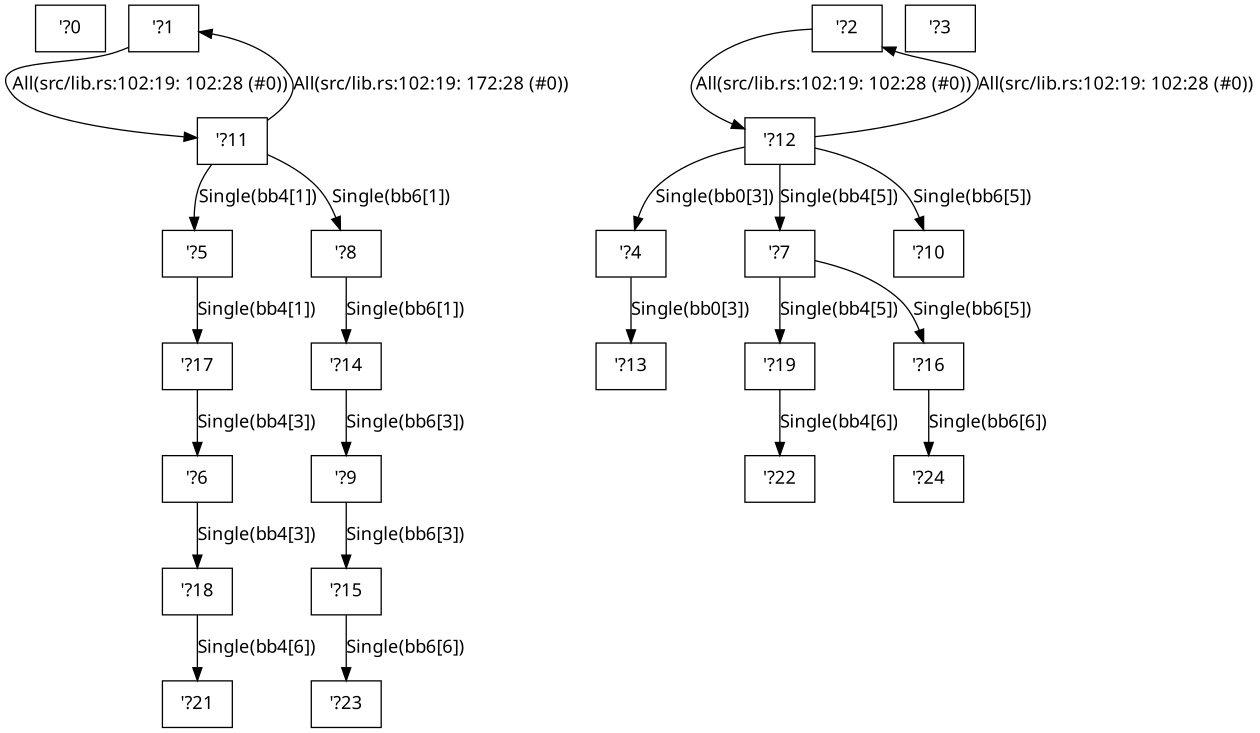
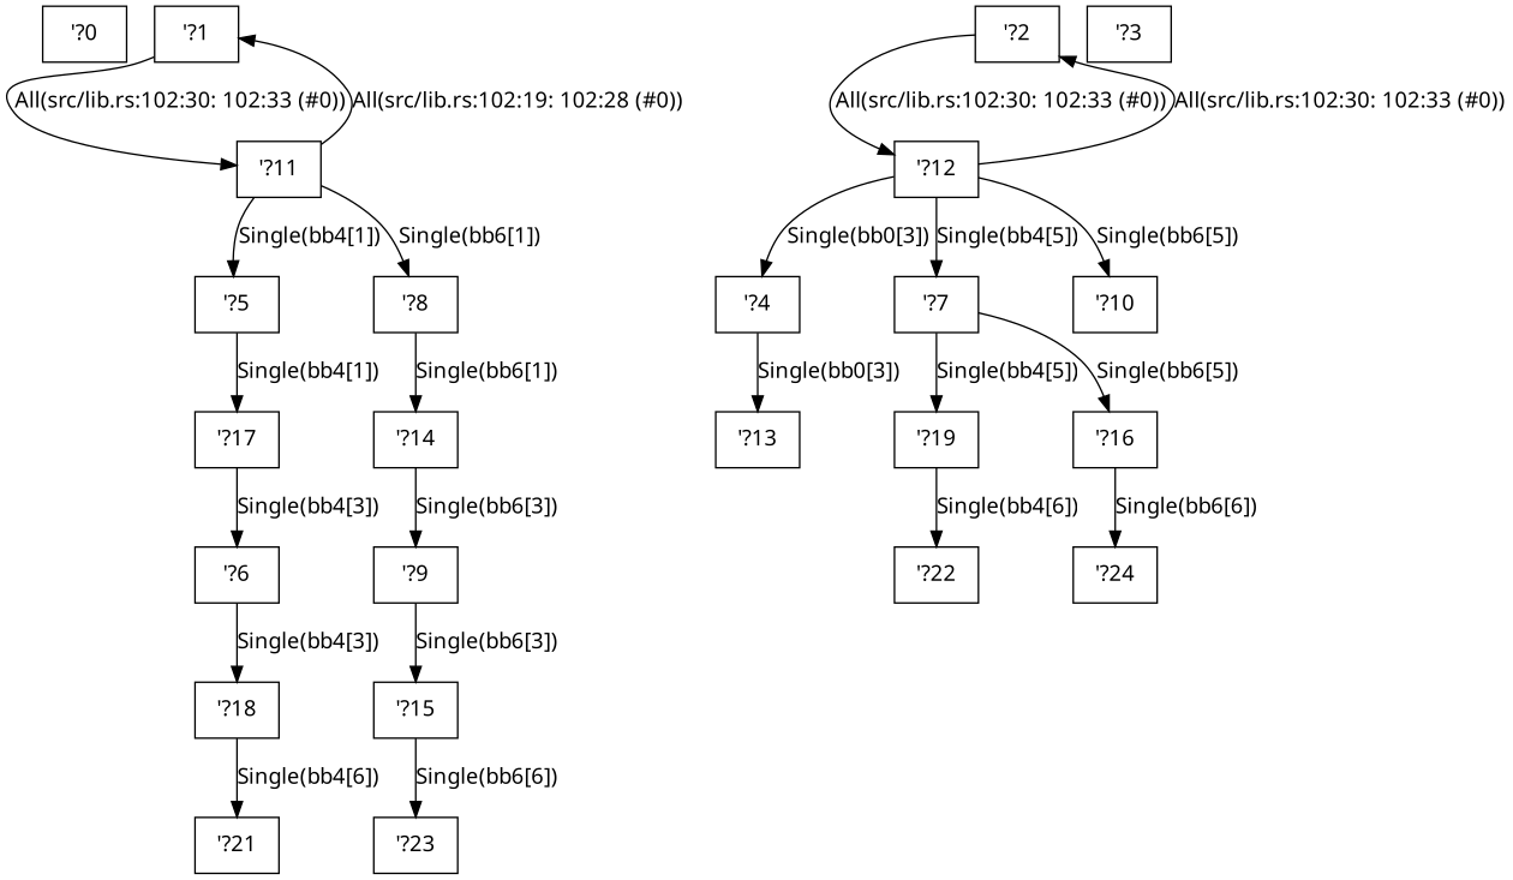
  digraph {
    fontname="Noto Sans"
    node [fontname="Noto Sans" shape=box]
    edge [fontname="Noto Sans"]
    n1 [label="\'?0"]
    n2 [label="\'?1"]
    n3 [label="\'?11"]
    n4 [label="\'?5"]
    n5 [label="\'?8"]
    n6 [label="\'?2"]
    n7 [label="\'?12"]
    n8 [label="\'?4"]
    n9 [label="\'?7"]
    n10 [label="\'?10"]
    n11 [label="\'?3"]
    n12 [label="\'?13"]
    n13 [label="\'?17"]
    n14 [label="\'?6"]
    n15 [label="\'?18"]
    n16 [label="\'?21"]
    n17 [label="\'?19"]
    n18 [label="\'?16"]
    n19 [label="\'?22"]
    n20 [label="\'?14"]
    n21 [label="\'?9"]
    n22 [label="\'?15"]
    n23 [label="\'?23"]
    n24 [label="\'?24"]
-   n2 -> n3 [label="All(src/lib.rs:102:19: 102:28 (#0))"]
-   n3 -> n2 [label="All(src/lib.rs:102:19: 172:28 (#0))"]
+   n2 -> n3 [label="All(src/lib.rs:102:30: 102:33 (#0))"]
+   n3 -> n2 [label="All(src/lib.rs:102:19: 102:28 (#0))"]
    n3 -> n4 [label="Single(bb4[1])"]
    n3 -> n5 [label="Single(bb6[1])"]
    n4 -> n13 [label="Single(bb4[1])"]
    n5 -> n20 [label="Single(bb6[1])"]
-   n6 -> n7 [label="All(src/lib.rs:102:19: 102:28 (#0))"]
-   n7 -> n6 [label="All(src/lib.rs:102:19: 102:28 (#0))"]
+   n6 -> n7 [label="All(src/lib.rs:102:30: 102:33 (#0))"]
+   n7 -> n6 [label="All(src/lib.rs:102:30: 102:33 (#0))"]
    n7 -> n8 [label="Single(bb0[3])"]
    n7 -> n9 [label="Single(bb4[5])"]
    n7 -> n10 [label="Single(bb6[5])"]
    n8 -> n12 [label="Single(bb0[3])"]
    n9 -> n17 [label="Single(bb4[5])"]
    n9 -> n18 [label="Single(bb6[5])"]
    n13 -> n14 [label="Single(bb4[3])"]
    n14 -> n15 [label="Single(bb4[3])"]
    n15 -> n16 [label="Single(bb4[6])"]
    n17 -> n19 [label="Single(bb4[6])"]
    n18 -> n24 [label="Single(bb6[6])"]
    n20 -> n21 [label="Single(bb6[3])"]
    n21 -> n22 [label="Single(bb6[3])"]
    n22 -> n23 [label="Single(bb6[6])"]
  }
